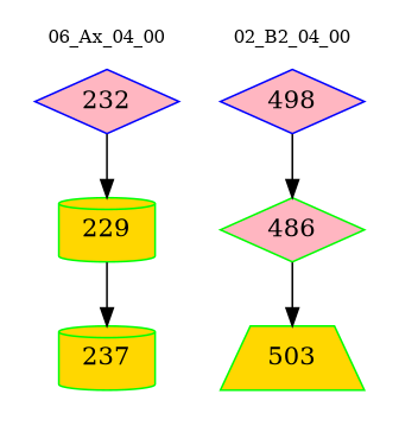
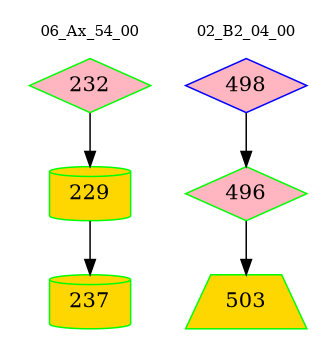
  digraph {
    node [color=green fillcolor=lightpink shape=diamond style=filled]
    edge [color=black]
-   n1 [color=blue label=232]
+   n1 [label=232]
    n2 [fillcolor=gold label=229 shape=cylinder]
    n3 [fillcolor=gold label=237 shape=cylinder]
    n4 [color=blue label=498]
-   n5 [label=486]
+   n5 [label=496]
    n6 [fillcolor=gold label=503 shape=trapezium]
    subgraph cluster_1 {
      color=white
      fontsize=10
-     label="06_Ax_04_00"
+     label="06_Ax_54_00"
      n1
      n2
      n3
    }
    subgraph cluster_2 {
      color=white
      fontsize=10
      label="02_B2_04_00"
      n4
      n5
      n6
    }
    n1 -> n2
    n2 -> n3
    n4 -> n5
    n5 -> n6
  }
